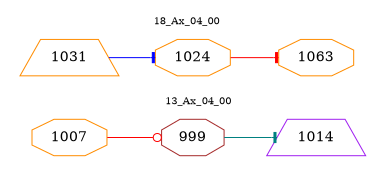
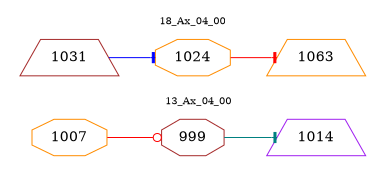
  digraph {
    rankdir=LR
    node [color=darkorange shape=octagon]
    edge [arrowhead=tee color=red]
    n1 [label=1007]
    n2 [color=brown label=999]
    n3 [color=purple label=1014 shape=trapezium]
-   n4 [label=1031 shape=trapezium]
+   n4 [color=brown label=1031 shape=trapezium]
    n5 [label=1024]
-   n6 [label=1063]
+   n6 [label=1063 shape=trapezium]
    subgraph cluster_1 {
      color=white
      fontsize=10
      label="13_Ax_04_00"
      n1
      n2
      n3
    }
    subgraph cluster_2 {
      color=white
      fontsize=10
      label="18_Ax_04_00"
      n4
      n5
      n6
    }
    n1 -> n2 [arrowhead=odot]
    n2 -> n3 [color=teal]
    n4 -> n5 [color=blue]
    n5 -> n6
  }
